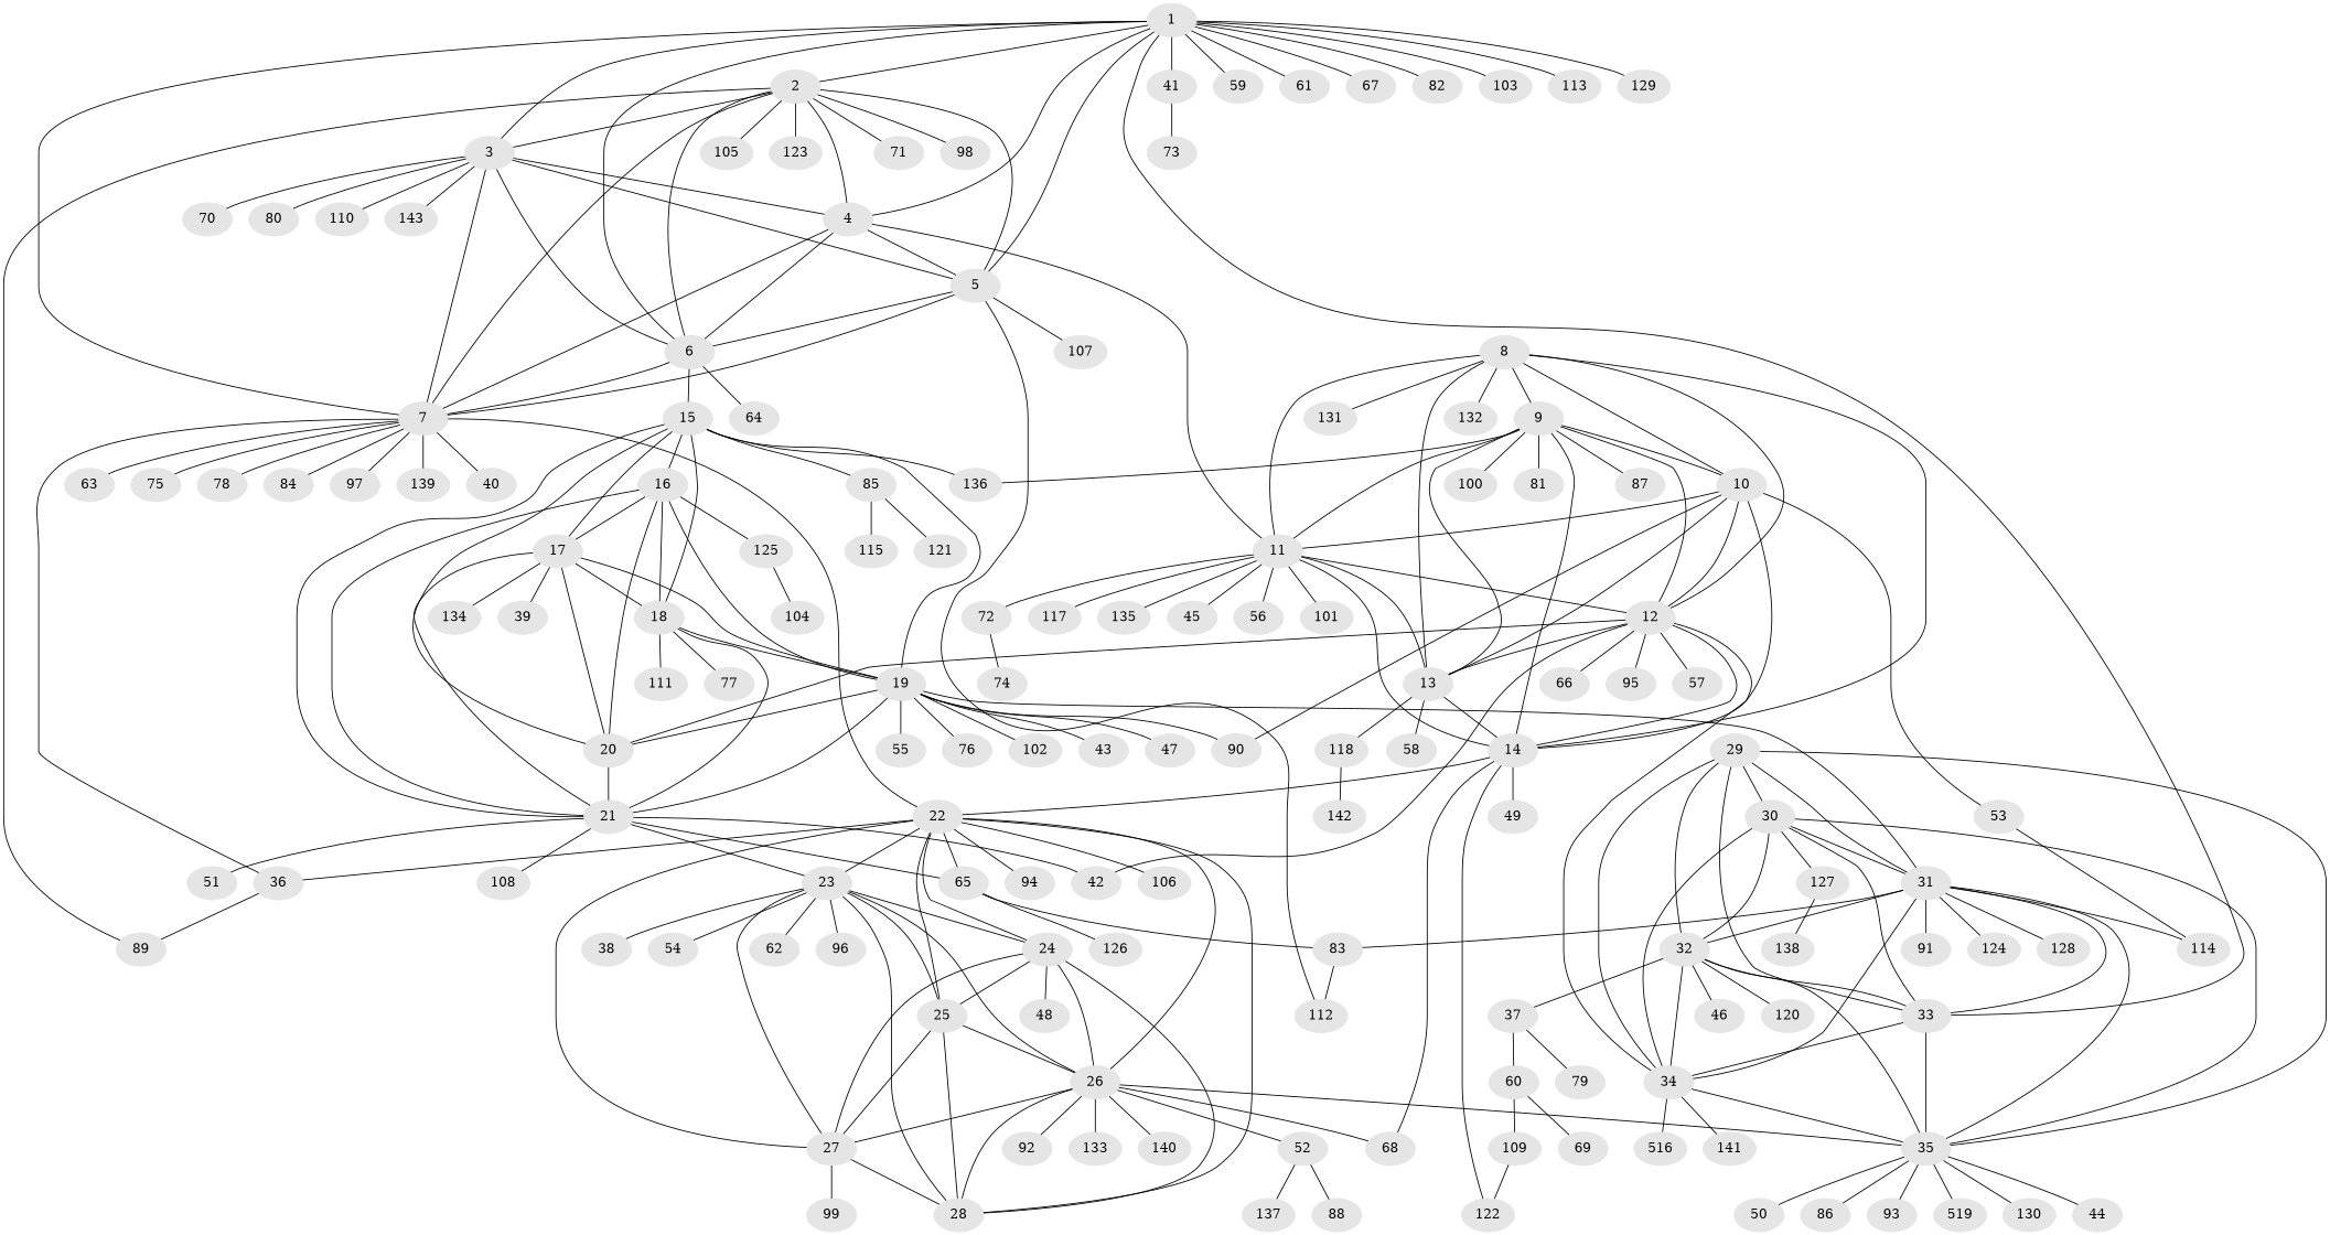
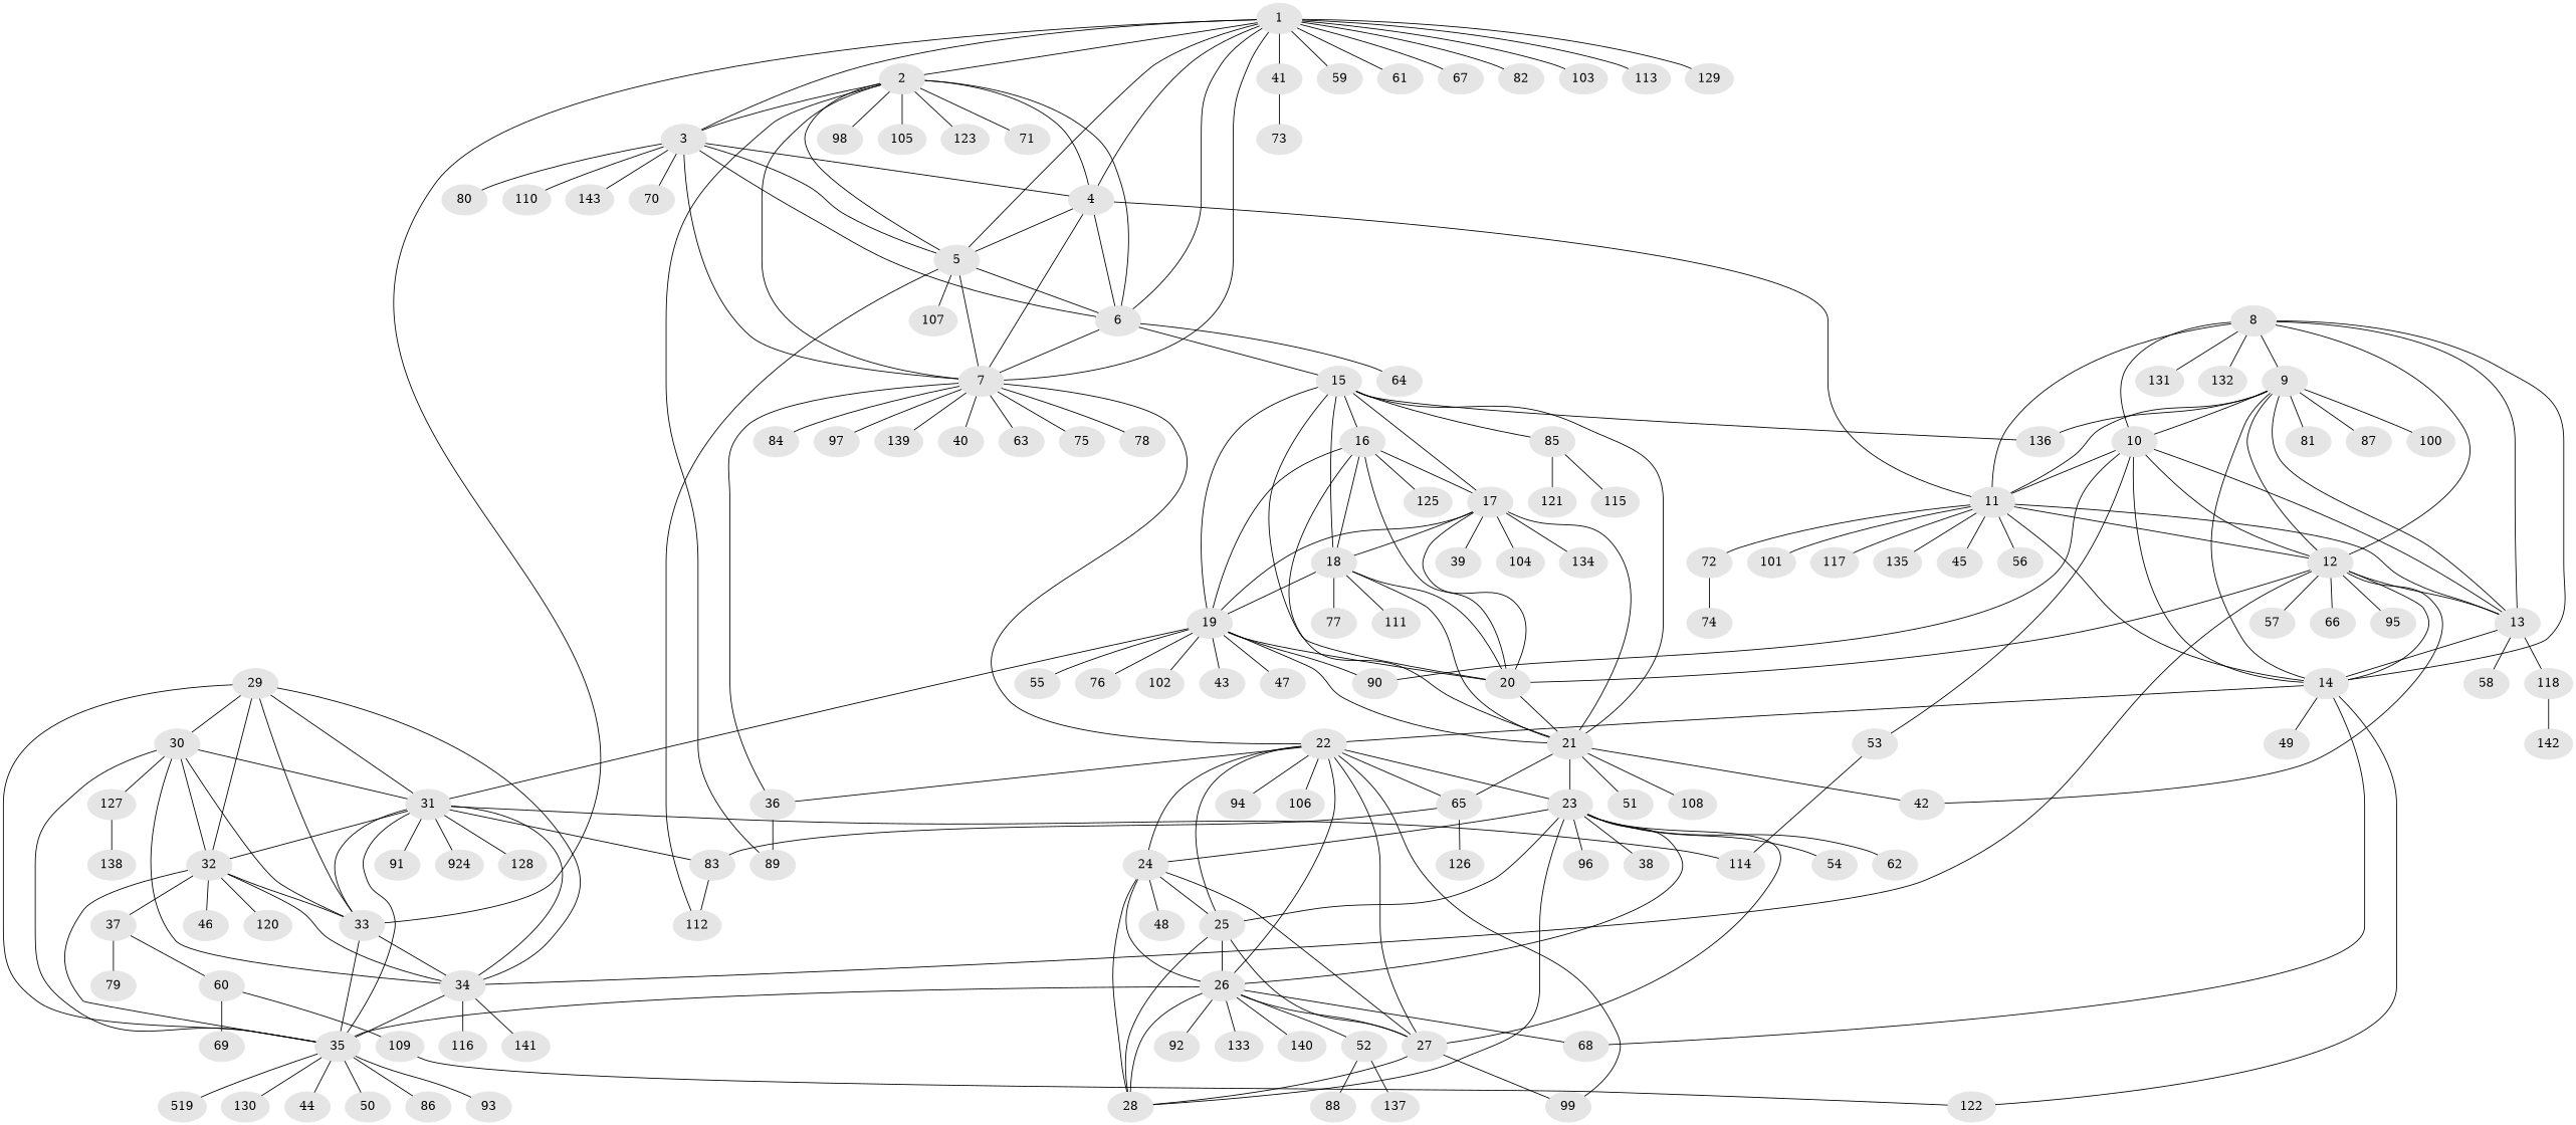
  graph {
    node [color=gray90 style=filled]
    1
    2
    3
    4
    5
    6
    7
    33
    41
    59
    61
    67
    82
    103
    113
    129
    71
    89
    98
    105
    123
    70
    80
    110
    143
    11
    107
    112
    15
    64
    22
    36
    40
    63
    75
    78
    84
    97
    139
    34
    35
    73
    12
    13
    14
    45
    56
    72
    101
    117
    135
    136
    20
    16
    17
    18
    19
    21
    85
    23
    65
    24
    25
    26
    27
    28
    94
    106
    8
    9
    10
    131
    132
    81
    87
    100
    90
    53
    42
    57
    66
    95
    58
    118
    49
    68
    122
    114
    74
-   116 [label=516]
+   116
    141
    142
    125
    39
    104
    134
    77
    111
    31
    43
    47
    55
    76
    102
    51
    108
    115
    121
    32
    83
    91
-   124
+   124 [label=924]
    128
    38
    54
    62
    96
    126
    48
    52
    92
    133
    140
    99
    44
    50
    86
    93
    n129 [label=519]
    130
    88
    137
    29
    30
    127
    37
    46
    120
    138
    60
    79
    69
    109
    1 -- 2
    1 -- 3
    1 -- 4
    1 -- 5
    1 -- 6
    1 -- 7
    1 -- 33
    1 -- 41
    1 -- 59
    1 -- 61
    1 -- 67
    1 -- 82
    1 -- 103
    1 -- 113
    1 -- 129
    2 -- 3
    2 -- 4
    2 -- 5
    2 -- 6
    2 -- 7
    2 -- 71
    2 -- 89
    2 -- 98
    2 -- 105
    2 -- 123
    3 -- 4
    3 -- 5
    3 -- 6
    3 -- 7
    3 -- 70
    3 -- 80
    3 -- 110
    3 -- 143
    4 -- 5
    4 -- 6
    4 -- 7
    4 -- 11
    5 -- 6
    5 -- 7
    5 -- 107
    5 -- 112
    6 -- 7
    6 -- 15
    6 -- 64
    7 -- 22
    7 -- 36
    7 -- 40
    7 -- 63
    7 -- 75
    7 -- 78
    7 -- 84
    7 -- 97
    7 -- 139
    33 -- 34
    33 -- 35
    41 -- 73
    11 -- 12
    11 -- 13
    11 -- 14
    11 -- 45
    11 -- 56
    11 -- 72
    11 -- 101
    11 -- 117
    11 -- 135
    15 -- 136
    15 -- 20
    15 -- 16
    15 -- 17
    15 -- 18
    15 -- 19
    15 -- 21
    15 -- 85
    22 -- 36
    22 -- 23
    22 -- 65
    22 -- 24
    22 -- 25
    22 -- 26
    22 -- 27
-   22 -- 28
+   22 -- 99
    22 -- 94
    22 -- 106
    36 -- 89
    34 -- 35
    34 -- 116
    34 -- 141
    35 -- 44
    35 -- 50
    35 -- 86
    35 -- 93
    35 -- n129
    35 -- 130
    12 -- 34
    12 -- 13
    12 -- 14
    12 -- 20
    12 -- 42
    12 -- 57
    12 -- 66
    12 -- 95
    13 -- 14
    13 -- 58
    13 -- 118
    14 -- 22
    14 -- 49
    14 -- 68
    14 -- 122
    72 -- 74
    20 -- 21
    16 -- 20
    16 -- 17
    16 -- 18
    16 -- 19
    16 -- 21
    16 -- 125
    17 -- 20
    17 -- 18
    17 -- 19
    17 -- 21
    17 -- 39
-   125 -- 104
+   17 -- 104
    17 -- 134
+   18 -- 20
    18 -- 19
    18 -- 21
    18 -- 77
    18 -- 111
    19 -- 20
    19 -- 21
    19 -- 90
    19 -- 31
    19 -- 43
    19 -- 47
    19 -- 55
    19 -- 76
    19 -- 102
    21 -- 23
    21 -- 65
    21 -- 42
    21 -- 51
    21 -- 108
    85 -- 115
    85 -- 121
    23 -- 24
    23 -- 25
    23 -- 26
    23 -- 27
    23 -- 28
    23 -- 38
    23 -- 54
    23 -- 62
    23 -- 96
    65 -- 83
    65 -- 126
    24 -- 25
    24 -- 26
    24 -- 27
    24 -- 28
    24 -- 48
    25 -- 26
    25 -- 27
    25 -- 28
    26 -- 35
    26 -- 27
    26 -- 28
    26 -- 68
    26 -- 52
    26 -- 92
    26 -- 133
    26 -- 140
    27 -- 28
    27 -- 99
    8 -- 11
    8 -- 12
    8 -- 13
    8 -- 14
    8 -- 9
    8 -- 10
    8 -- 131
    8 -- 132
    9 -- 11
    9 -- 12
    9 -- 13
    9 -- 14
    9 -- 136
    9 -- 10
    9 -- 81
    9 -- 87
    9 -- 100
    10 -- 11
    10 -- 12
    10 -- 13
    10 -- 14
    10 -- 90
    10 -- 53
    53 -- 114
    118 -- 142
    31 -- 33
    31 -- 34
    31 -- 35
    31 -- 114
    31 -- 32
    31 -- 83
    31 -- 91
    31 -- 124
    31 -- 128
    32 -- 33
    32 -- 34
    32 -- 35
    32 -- 37
    32 -- 46
    32 -- 120
    83 -- 112
    52 -- 88
    52 -- 137
    29 -- 33
    29 -- 34
    29 -- 35
    29 -- 31
    29 -- 32
    29 -- 30
    30 -- 33
    30 -- 34
    30 -- 35
    30 -- 31
    30 -- 32
    30 -- 127
    127 -- 138
    37 -- 60
    37 -- 79
    60 -- 69
    60 -- 109
    109 -- 122
  }
